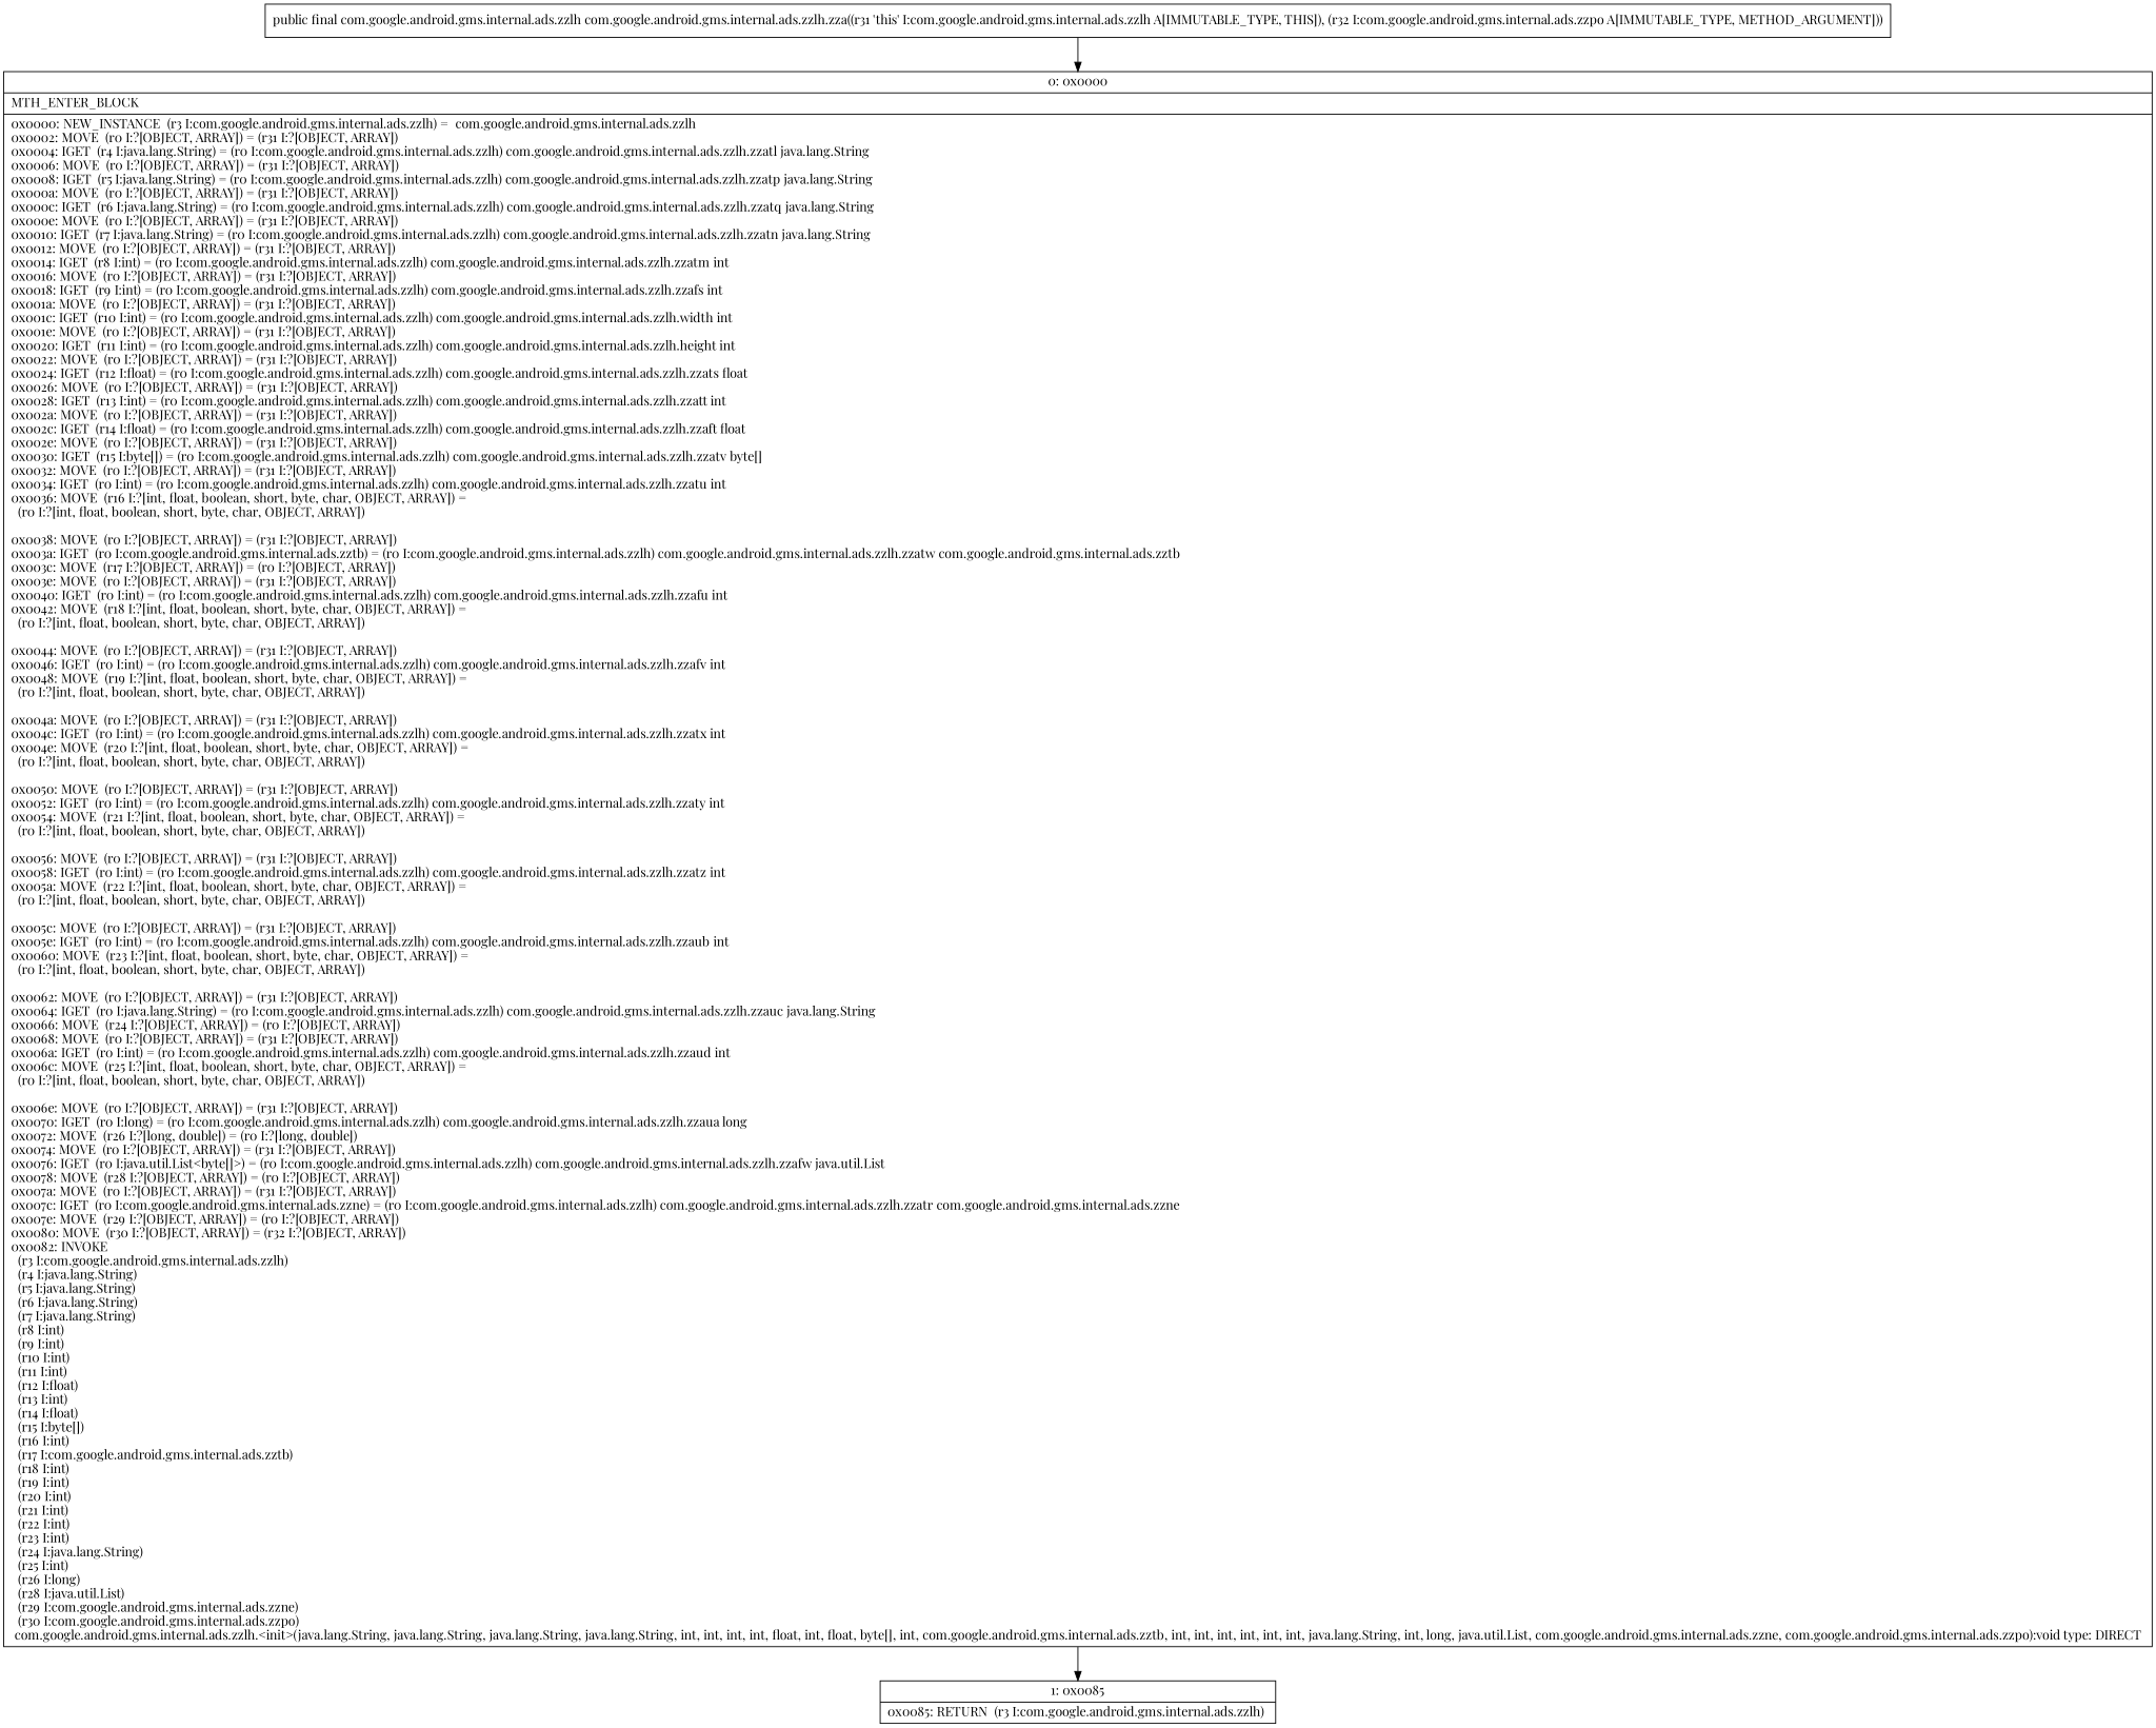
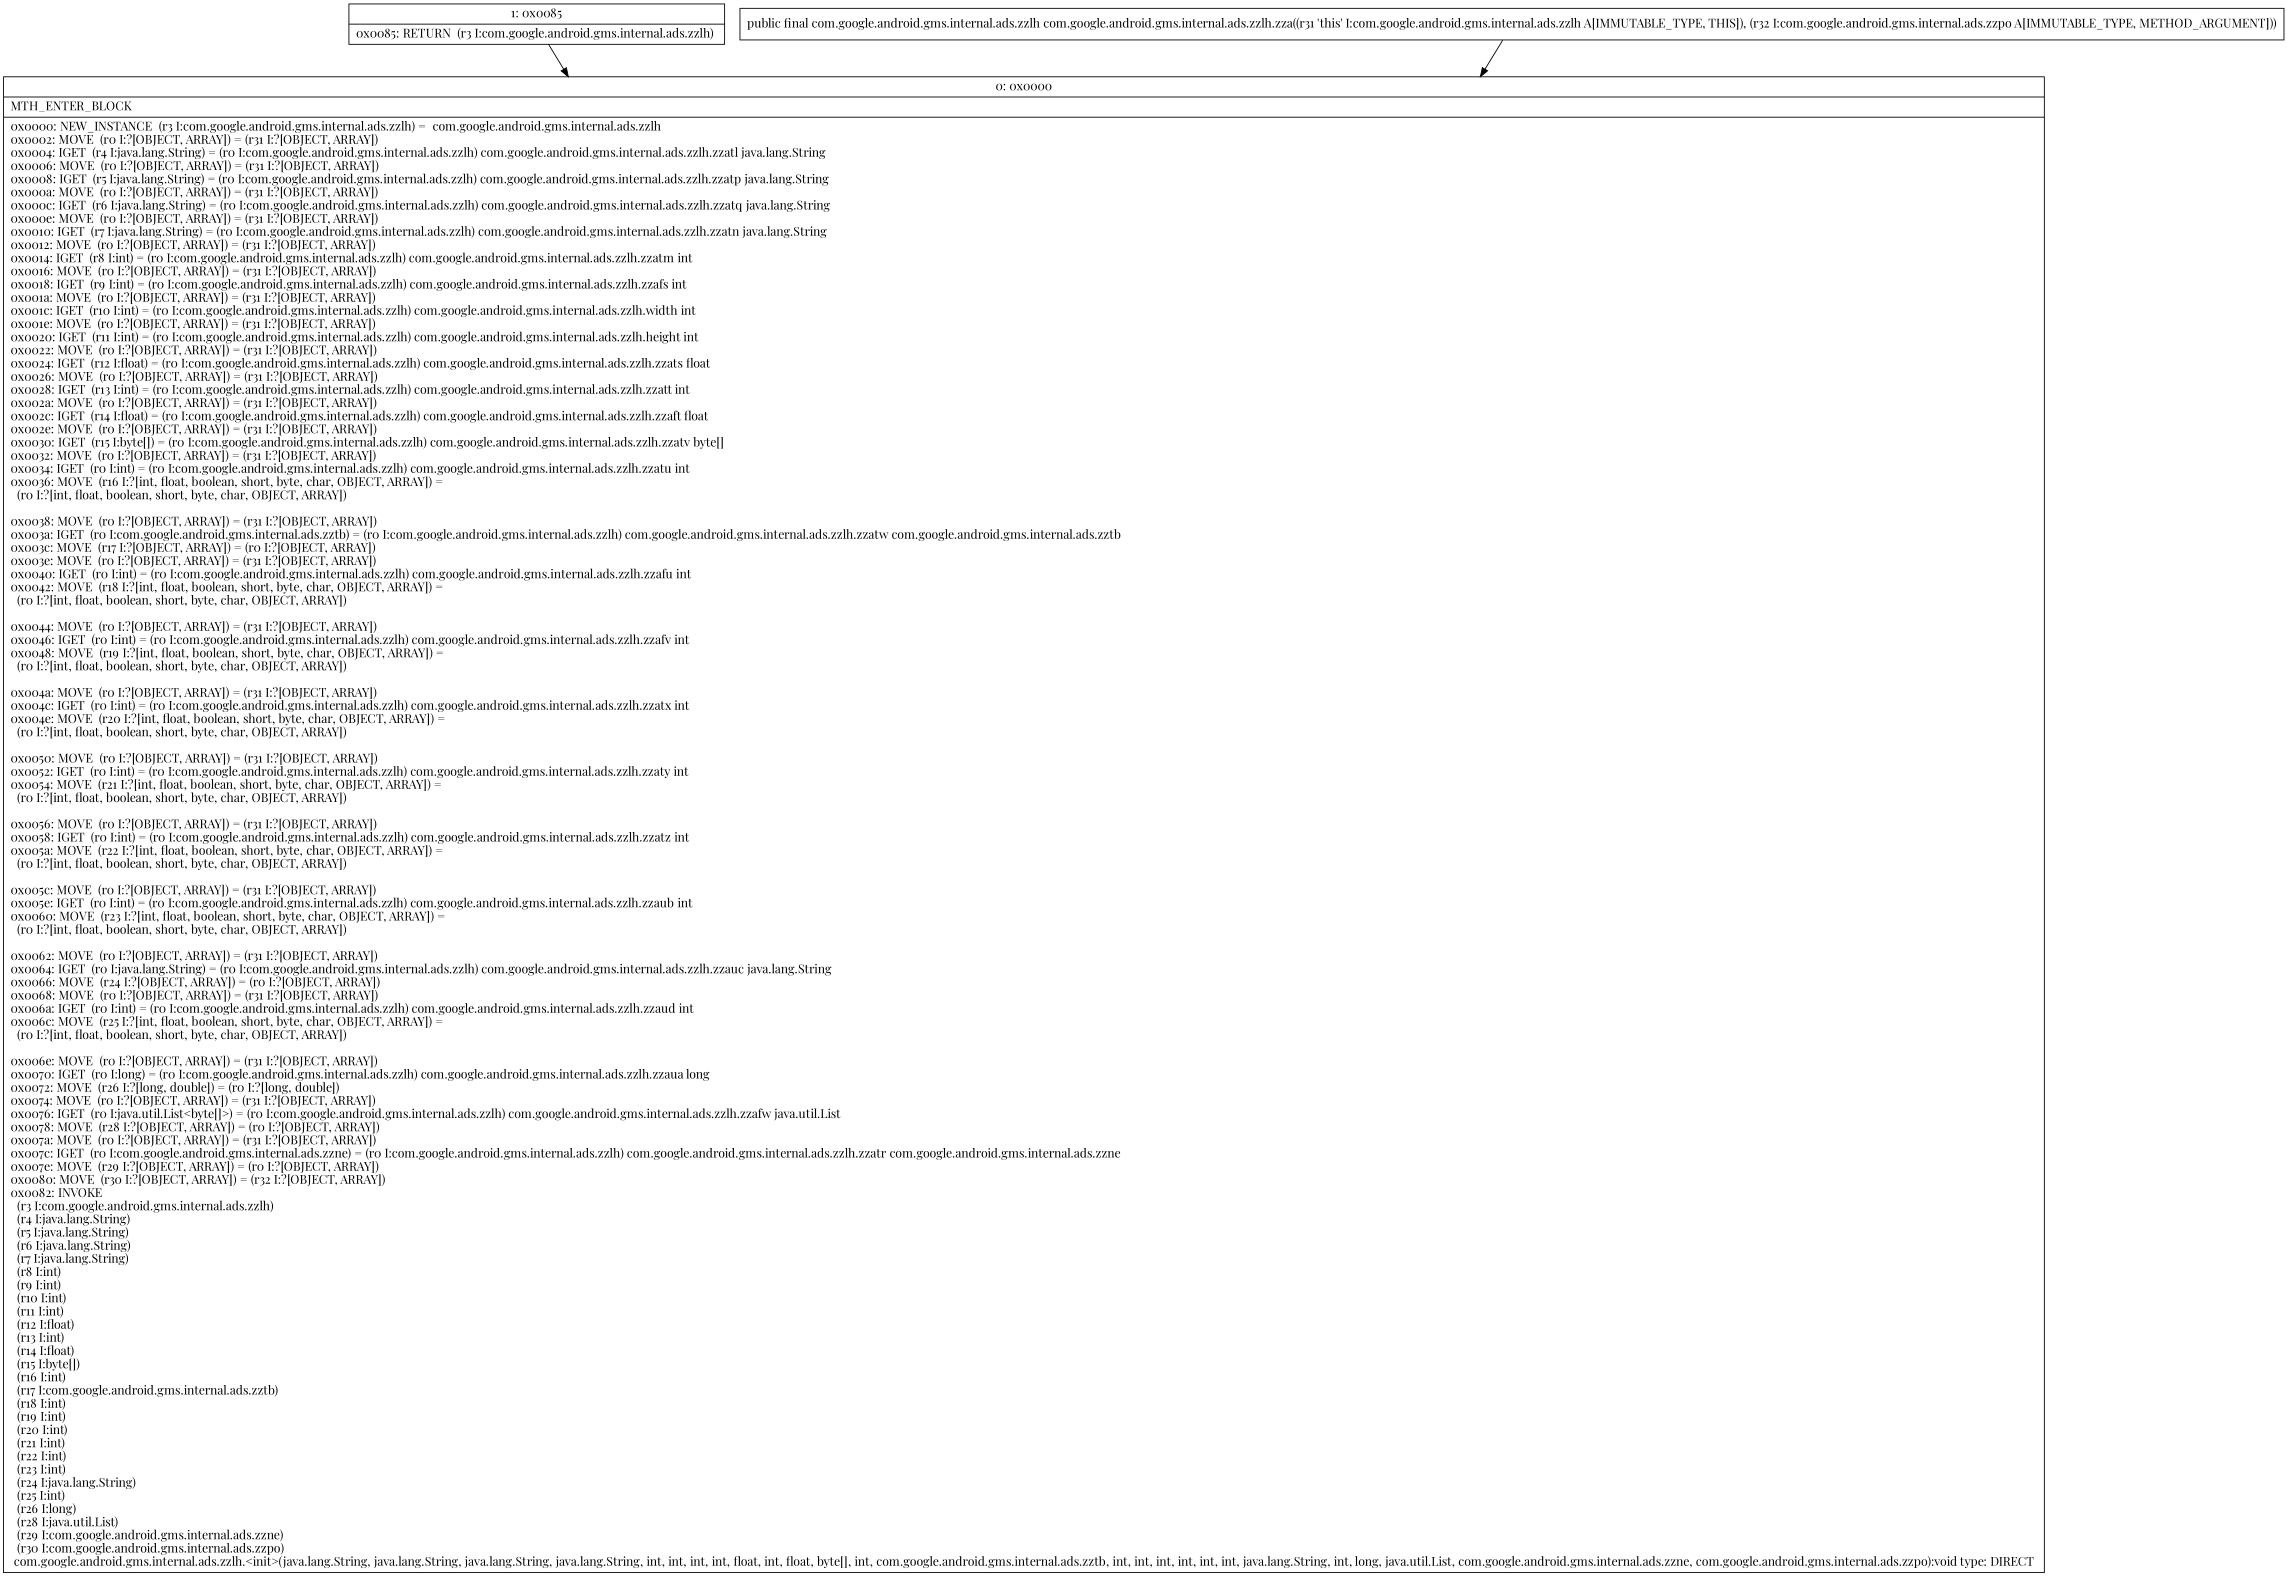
  digraph {
    fontname="Playfair Display"
    node [shape=record fontname="Playfair Display"]
    edge [fontname="Playfair Display"]
    n1 [label="{0\:\ 0x0000|MTH_ENTER_BLOCK\l|0x0000: NEW_INSTANCE  (r3 I:com.google.android.gms.internal.ads.zzlh) =  com.google.android.gms.internal.ads.zzlh \l0x0002: MOVE  (r0 I:?[OBJECT, ARRAY]) = (r31 I:?[OBJECT, ARRAY]) \l0x0004: IGET  (r4 I:java.lang.String) = (r0 I:com.google.android.gms.internal.ads.zzlh) com.google.android.gms.internal.ads.zzlh.zzatl java.lang.String \l0x0006: MOVE  (r0 I:?[OBJECT, ARRAY]) = (r31 I:?[OBJECT, ARRAY]) \l0x0008: IGET  (r5 I:java.lang.String) = (r0 I:com.google.android.gms.internal.ads.zzlh) com.google.android.gms.internal.ads.zzlh.zzatp java.lang.String \l0x000a: MOVE  (r0 I:?[OBJECT, ARRAY]) = (r31 I:?[OBJECT, ARRAY]) \l0x000c: IGET  (r6 I:java.lang.String) = (r0 I:com.google.android.gms.internal.ads.zzlh) com.google.android.gms.internal.ads.zzlh.zzatq java.lang.String \l0x000e: MOVE  (r0 I:?[OBJECT, ARRAY]) = (r31 I:?[OBJECT, ARRAY]) \l0x0010: IGET  (r7 I:java.lang.String) = (r0 I:com.google.android.gms.internal.ads.zzlh) com.google.android.gms.internal.ads.zzlh.zzatn java.lang.String \l0x0012: MOVE  (r0 I:?[OBJECT, ARRAY]) = (r31 I:?[OBJECT, ARRAY]) \l0x0014: IGET  (r8 I:int) = (r0 I:com.google.android.gms.internal.ads.zzlh) com.google.android.gms.internal.ads.zzlh.zzatm int \l0x0016: MOVE  (r0 I:?[OBJECT, ARRAY]) = (r31 I:?[OBJECT, ARRAY]) \l0x0018: IGET  (r9 I:int) = (r0 I:com.google.android.gms.internal.ads.zzlh) com.google.android.gms.internal.ads.zzlh.zzafs int \l0x001a: MOVE  (r0 I:?[OBJECT, ARRAY]) = (r31 I:?[OBJECT, ARRAY]) \l0x001c: IGET  (r10 I:int) = (r0 I:com.google.android.gms.internal.ads.zzlh) com.google.android.gms.internal.ads.zzlh.width int \l0x001e: MOVE  (r0 I:?[OBJECT, ARRAY]) = (r31 I:?[OBJECT, ARRAY]) \l0x0020: IGET  (r11 I:int) = (r0 I:com.google.android.gms.internal.ads.zzlh) com.google.android.gms.internal.ads.zzlh.height int \l0x0022: MOVE  (r0 I:?[OBJECT, ARRAY]) = (r31 I:?[OBJECT, ARRAY]) \l0x0024: IGET  (r12 I:float) = (r0 I:com.google.android.gms.internal.ads.zzlh) com.google.android.gms.internal.ads.zzlh.zzats float \l0x0026: MOVE  (r0 I:?[OBJECT, ARRAY]) = (r31 I:?[OBJECT, ARRAY]) \l0x0028: IGET  (r13 I:int) = (r0 I:com.google.android.gms.internal.ads.zzlh) com.google.android.gms.internal.ads.zzlh.zzatt int \l0x002a: MOVE  (r0 I:?[OBJECT, ARRAY]) = (r31 I:?[OBJECT, ARRAY]) \l0x002c: IGET  (r14 I:float) = (r0 I:com.google.android.gms.internal.ads.zzlh) com.google.android.gms.internal.ads.zzlh.zzaft float \l0x002e: MOVE  (r0 I:?[OBJECT, ARRAY]) = (r31 I:?[OBJECT, ARRAY]) \l0x0030: IGET  (r15 I:byte[]) = (r0 I:com.google.android.gms.internal.ads.zzlh) com.google.android.gms.internal.ads.zzlh.zzatv byte[] \l0x0032: MOVE  (r0 I:?[OBJECT, ARRAY]) = (r31 I:?[OBJECT, ARRAY]) \l0x0034: IGET  (r0 I:int) = (r0 I:com.google.android.gms.internal.ads.zzlh) com.google.android.gms.internal.ads.zzlh.zzatu int \l0x0036: MOVE  (r16 I:?[int, float, boolean, short, byte, char, OBJECT, ARRAY]) = \l  (r0 I:?[int, float, boolean, short, byte, char, OBJECT, ARRAY])\l \l0x0038: MOVE  (r0 I:?[OBJECT, ARRAY]) = (r31 I:?[OBJECT, ARRAY]) \l0x003a: IGET  (r0 I:com.google.android.gms.internal.ads.zztb) = (r0 I:com.google.android.gms.internal.ads.zzlh) com.google.android.gms.internal.ads.zzlh.zzatw com.google.android.gms.internal.ads.zztb \l0x003c: MOVE  (r17 I:?[OBJECT, ARRAY]) = (r0 I:?[OBJECT, ARRAY]) \l0x003e: MOVE  (r0 I:?[OBJECT, ARRAY]) = (r31 I:?[OBJECT, ARRAY]) \l0x0040: IGET  (r0 I:int) = (r0 I:com.google.android.gms.internal.ads.zzlh) com.google.android.gms.internal.ads.zzlh.zzafu int \l0x0042: MOVE  (r18 I:?[int, float, boolean, short, byte, char, OBJECT, ARRAY]) = \l  (r0 I:?[int, float, boolean, short, byte, char, OBJECT, ARRAY])\l \l0x0044: MOVE  (r0 I:?[OBJECT, ARRAY]) = (r31 I:?[OBJECT, ARRAY]) \l0x0046: IGET  (r0 I:int) = (r0 I:com.google.android.gms.internal.ads.zzlh) com.google.android.gms.internal.ads.zzlh.zzafv int \l0x0048: MOVE  (r19 I:?[int, float, boolean, short, byte, char, OBJECT, ARRAY]) = \l  (r0 I:?[int, float, boolean, short, byte, char, OBJECT, ARRAY])\l \l0x004a: MOVE  (r0 I:?[OBJECT, ARRAY]) = (r31 I:?[OBJECT, ARRAY]) \l0x004c: IGET  (r0 I:int) = (r0 I:com.google.android.gms.internal.ads.zzlh) com.google.android.gms.internal.ads.zzlh.zzatx int \l0x004e: MOVE  (r20 I:?[int, float, boolean, short, byte, char, OBJECT, ARRAY]) = \l  (r0 I:?[int, float, boolean, short, byte, char, OBJECT, ARRAY])\l \l0x0050: MOVE  (r0 I:?[OBJECT, ARRAY]) = (r31 I:?[OBJECT, ARRAY]) \l0x0052: IGET  (r0 I:int) = (r0 I:com.google.android.gms.internal.ads.zzlh) com.google.android.gms.internal.ads.zzlh.zzaty int \l0x0054: MOVE  (r21 I:?[int, float, boolean, short, byte, char, OBJECT, ARRAY]) = \l  (r0 I:?[int, float, boolean, short, byte, char, OBJECT, ARRAY])\l \l0x0056: MOVE  (r0 I:?[OBJECT, ARRAY]) = (r31 I:?[OBJECT, ARRAY]) \l0x0058: IGET  (r0 I:int) = (r0 I:com.google.android.gms.internal.ads.zzlh) com.google.android.gms.internal.ads.zzlh.zzatz int \l0x005a: MOVE  (r22 I:?[int, float, boolean, short, byte, char, OBJECT, ARRAY]) = \l  (r0 I:?[int, float, boolean, short, byte, char, OBJECT, ARRAY])\l \l0x005c: MOVE  (r0 I:?[OBJECT, ARRAY]) = (r31 I:?[OBJECT, ARRAY]) \l0x005e: IGET  (r0 I:int) = (r0 I:com.google.android.gms.internal.ads.zzlh) com.google.android.gms.internal.ads.zzlh.zzaub int \l0x0060: MOVE  (r23 I:?[int, float, boolean, short, byte, char, OBJECT, ARRAY]) = \l  (r0 I:?[int, float, boolean, short, byte, char, OBJECT, ARRAY])\l \l0x0062: MOVE  (r0 I:?[OBJECT, ARRAY]) = (r31 I:?[OBJECT, ARRAY]) \l0x0064: IGET  (r0 I:java.lang.String) = (r0 I:com.google.android.gms.internal.ads.zzlh) com.google.android.gms.internal.ads.zzlh.zzauc java.lang.String \l0x0066: MOVE  (r24 I:?[OBJECT, ARRAY]) = (r0 I:?[OBJECT, ARRAY]) \l0x0068: MOVE  (r0 I:?[OBJECT, ARRAY]) = (r31 I:?[OBJECT, ARRAY]) \l0x006a: IGET  (r0 I:int) = (r0 I:com.google.android.gms.internal.ads.zzlh) com.google.android.gms.internal.ads.zzlh.zzaud int \l0x006c: MOVE  (r25 I:?[int, float, boolean, short, byte, char, OBJECT, ARRAY]) = \l  (r0 I:?[int, float, boolean, short, byte, char, OBJECT, ARRAY])\l \l0x006e: MOVE  (r0 I:?[OBJECT, ARRAY]) = (r31 I:?[OBJECT, ARRAY]) \l0x0070: IGET  (r0 I:long) = (r0 I:com.google.android.gms.internal.ads.zzlh) com.google.android.gms.internal.ads.zzlh.zzaua long \l0x0072: MOVE  (r26 I:?[long, double]) = (r0 I:?[long, double]) \l0x0074: MOVE  (r0 I:?[OBJECT, ARRAY]) = (r31 I:?[OBJECT, ARRAY]) \l0x0076: IGET  (r0 I:java.util.List\<byte[]\>) = (r0 I:com.google.android.gms.internal.ads.zzlh) com.google.android.gms.internal.ads.zzlh.zzafw java.util.List \l0x0078: MOVE  (r28 I:?[OBJECT, ARRAY]) = (r0 I:?[OBJECT, ARRAY]) \l0x007a: MOVE  (r0 I:?[OBJECT, ARRAY]) = (r31 I:?[OBJECT, ARRAY]) \l0x007c: IGET  (r0 I:com.google.android.gms.internal.ads.zzne) = (r0 I:com.google.android.gms.internal.ads.zzlh) com.google.android.gms.internal.ads.zzlh.zzatr com.google.android.gms.internal.ads.zzne \l0x007e: MOVE  (r29 I:?[OBJECT, ARRAY]) = (r0 I:?[OBJECT, ARRAY]) \l0x0080: MOVE  (r30 I:?[OBJECT, ARRAY]) = (r32 I:?[OBJECT, ARRAY]) \l0x0082: INVOKE  \l  (r3 I:com.google.android.gms.internal.ads.zzlh)\l  (r4 I:java.lang.String)\l  (r5 I:java.lang.String)\l  (r6 I:java.lang.String)\l  (r7 I:java.lang.String)\l  (r8 I:int)\l  (r9 I:int)\l  (r10 I:int)\l  (r11 I:int)\l  (r12 I:float)\l  (r13 I:int)\l  (r14 I:float)\l  (r15 I:byte[])\l  (r16 I:int)\l  (r17 I:com.google.android.gms.internal.ads.zztb)\l  (r18 I:int)\l  (r19 I:int)\l  (r20 I:int)\l  (r21 I:int)\l  (r22 I:int)\l  (r23 I:int)\l  (r24 I:java.lang.String)\l  (r25 I:int)\l  (r26 I:long)\l  (r28 I:java.util.List)\l  (r29 I:com.google.android.gms.internal.ads.zzne)\l  (r30 I:com.google.android.gms.internal.ads.zzpo)\l com.google.android.gms.internal.ads.zzlh.\<init\>(java.lang.String, java.lang.String, java.lang.String, java.lang.String, int, int, int, int, float, int, float, byte[], int, com.google.android.gms.internal.ads.zztb, int, int, int, int, int, int, java.lang.String, int, long, java.util.List, com.google.android.gms.internal.ads.zzne, com.google.android.gms.internal.ads.zzpo):void type: DIRECT \l}"]
    n2 [label="{1\:\ 0x0085|0x0085: RETURN  (r3 I:com.google.android.gms.internal.ads.zzlh) \l}"]
    n3 [label="{public final com.google.android.gms.internal.ads.zzlh com.google.android.gms.internal.ads.zzlh.zza((r31 'this' I:com.google.android.gms.internal.ads.zzlh A[IMMUTABLE_TYPE, THIS]), (r32 I:com.google.android.gms.internal.ads.zzpo A[IMMUTABLE_TYPE, METHOD_ARGUMENT])) }"]
-   n1 -> n2
+   n2 -> n1
    n3 -> n1
  }
